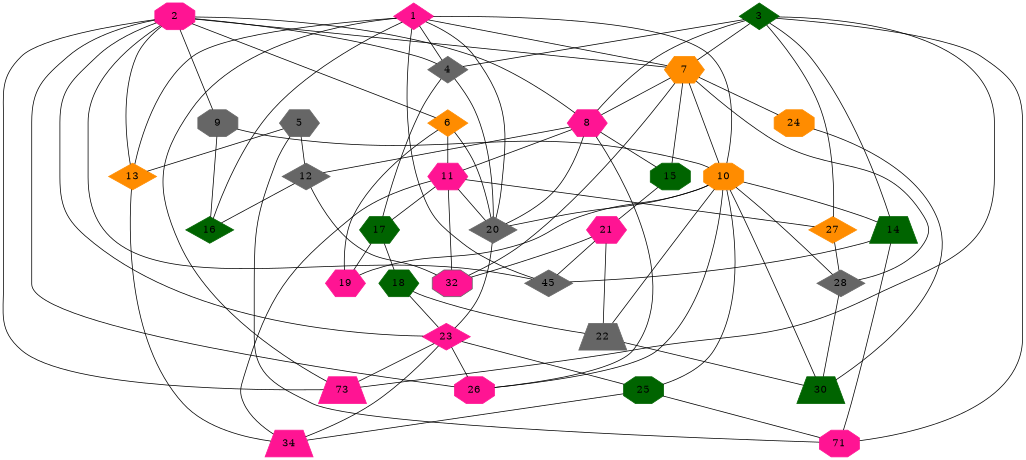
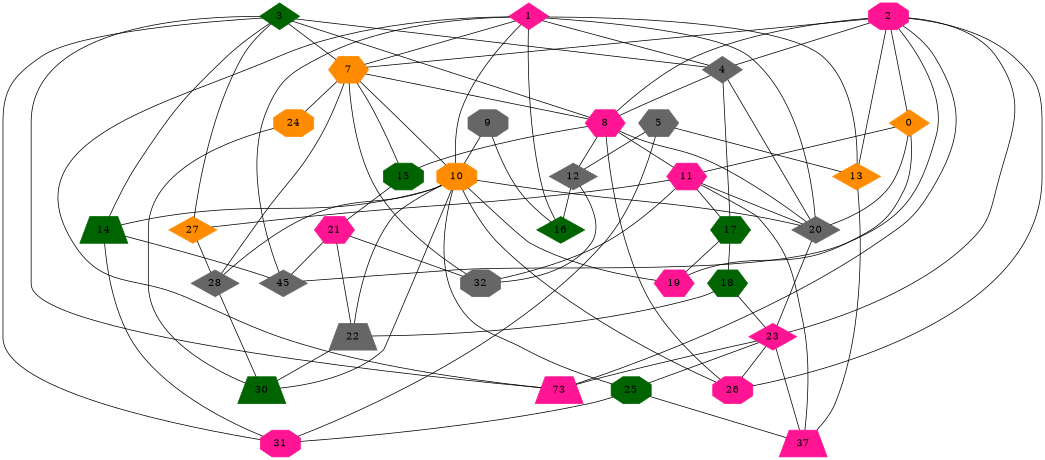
  graph {
    node [color=deeppink shape=diamond style=filled]
    edge [weight=1.0]
    4 [color=gray40]
    1
    7 [color=darkorange shape=hexagon]
    10 [color=darkorange shape=octagon]
    13 [color=darkorange]
    16 [color=darkgreen]
    20 [color=gray40]
    n8 [label=73 shape=trapezium]
    n9 [color=gray40 label=45]
    8 [shape=hexagon]
    17 [color=darkgreen shape=hexagon]
    24 [color=darkorange shape=octagon]
    15 [color=darkgreen shape=octagon]
    28 [color=gray40]
-   32 [color=gray40 shape=octagon fillcolor=deeppink]
+   32 [color=gray40 shape=octagon]
    26 [shape=octagon]
    14 [color=darkgreen shape=trapezium]
    19 [shape=hexagon]
    22 [color=gray40 shape=trapezium]
    25 [color=darkgreen shape=octagon]
    30 [color=darkgreen shape=trapezium]
-   34 [shape=trapezium]
+   34 [shape=trapezium label=37]
    23
    2 [shape=octagon]
-   6 [color=darkorange]
+   6 [color=darkorange label=0]
    9 [color=gray40 shape=octagon]
    11 [shape=hexagon]
    12 [color=gray40]
    3 [color=darkgreen]
    27 [color=darkorange]
-   31 [shape=octagon label=71]
+   31 [shape=octagon]
    18 [color=darkgreen shape=hexagon]
    5 [color=gray40 shape=hexagon]
    21 [shape=hexagon]
    4 -- 20
+   4 -- 8
    4 -- 17
    1 -- 4 [weight=2.0]
    1 -- 7
    1 -- 10
    1 -- 13
    1 -- 16 [weight=2.0]
    1 -- 20
    1 -- n8
    1 -- n9
    7 -- 10
    7 -- 8
    7 -- 24 [weight=2.0]
    7 -- 15
    7 -- 28
    7 -- 32
    10 -- 20
    10 -- 28
    10 -- 26
    10 -- 14
    10 -- 19
    10 -- 22
    10 -- 25
    10 -- 30
    13 -- 34
    20 -- 23 [weight=2.0]
    8 -- 20 [weight=2.0]
    8 -- 15 [weight=2.0]
    8 -- 26
    8 -- 11
    8 -- 12
    17 -- 19
    17 -- 18
    24 -- 30
    15 -- 21
    28 -- 30
    14 -- n9
    14 -- 31
    22 -- 30
    25 -- 34
    25 -- 31
    23 -- n8
    23 -- 26
    23 -- 25
    23 -- 34
    2 -- 4 [weight=2.0]
    2 -- 7
    2 -- 13
    2 -- n8
    2 -- n9
    2 -- 8
    2 -- 26
    2 -- 23
    2 -- 6
-   2 -- 9
    6 -- 20
    6 -- 19
    6 -- 11
    9 -- 10 [weight=2.0]
    9 -- 16
    11 -- 20 [weight=2.0]
    11 -- 17
    11 -- 32
    11 -- 34
    11 -- 27
    12 -- 16
    12 -- 32
    3 -- 4
    3 -- 7 [weight=3.0]
    3 -- n8
    3 -- 8
    3 -- 14
    3 -- 27 [weight=2.0]
    3 -- 31
    27 -- 28
    18 -- 22
    18 -- 23
    5 -- 13
    5 -- 12
    5 -- 31
    21 -- n9
    21 -- 32
    21 -- 22
  }
